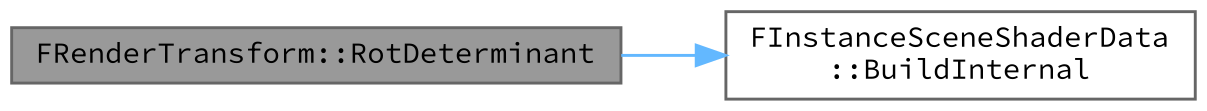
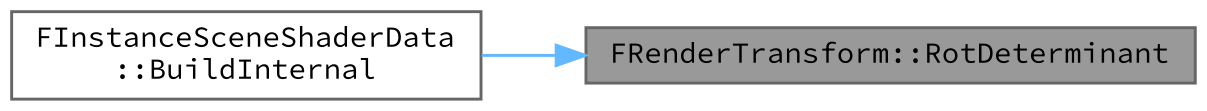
  digraph {
    rankdir=RL
    fontname="Source Code Pro"
    node [fontname="Source Code Pro" fontsize=10 shape=box style=filled]
    n1 [color=gray40 fillcolor=grey60 fontcolor=black height=0.2 label="FRenderTransform::RotDeterminant" width=0.4]
    n2 [color=grey40 fillcolor=white height=0.2 label="FInstanceSceneShaderData\l::BuildInternal" width=0.4]
-   n2 -> n1 [color=steelblue1 dir=back fontname="Source Code Pro" fontsize=10 labelfontname=Helvetica labelfontsize=10 style=solid]
+   n1 -> n2 [color=steelblue1 dir=back fontname="Source Code Pro" fontsize=10 labelfontname=Helvetica labelfontsize=10 style=solid]
  }
